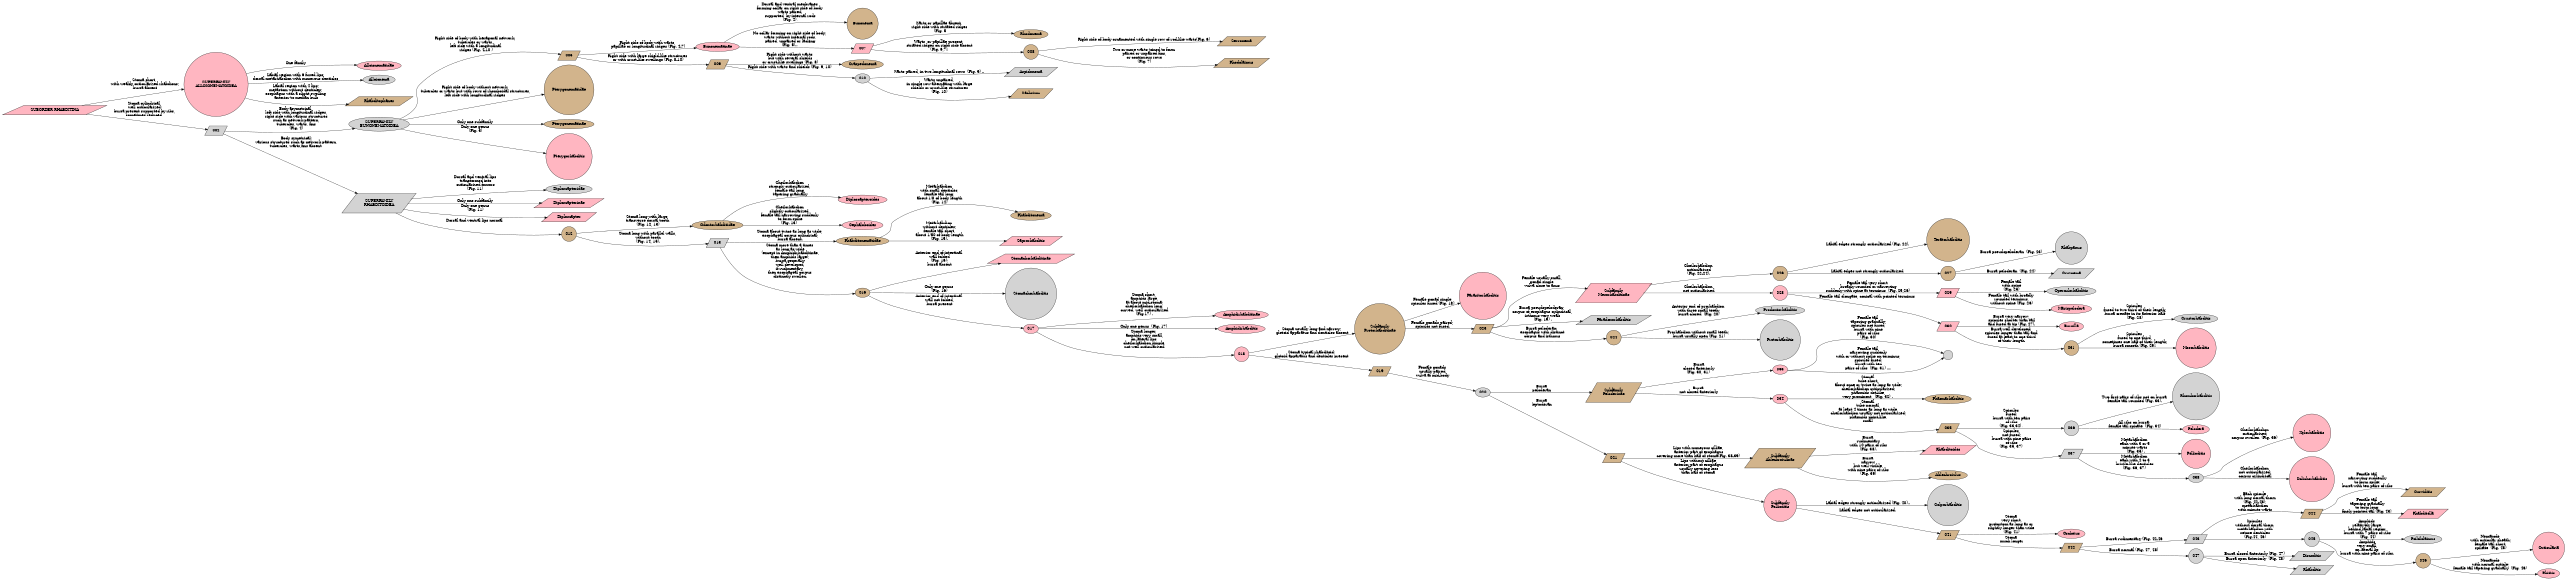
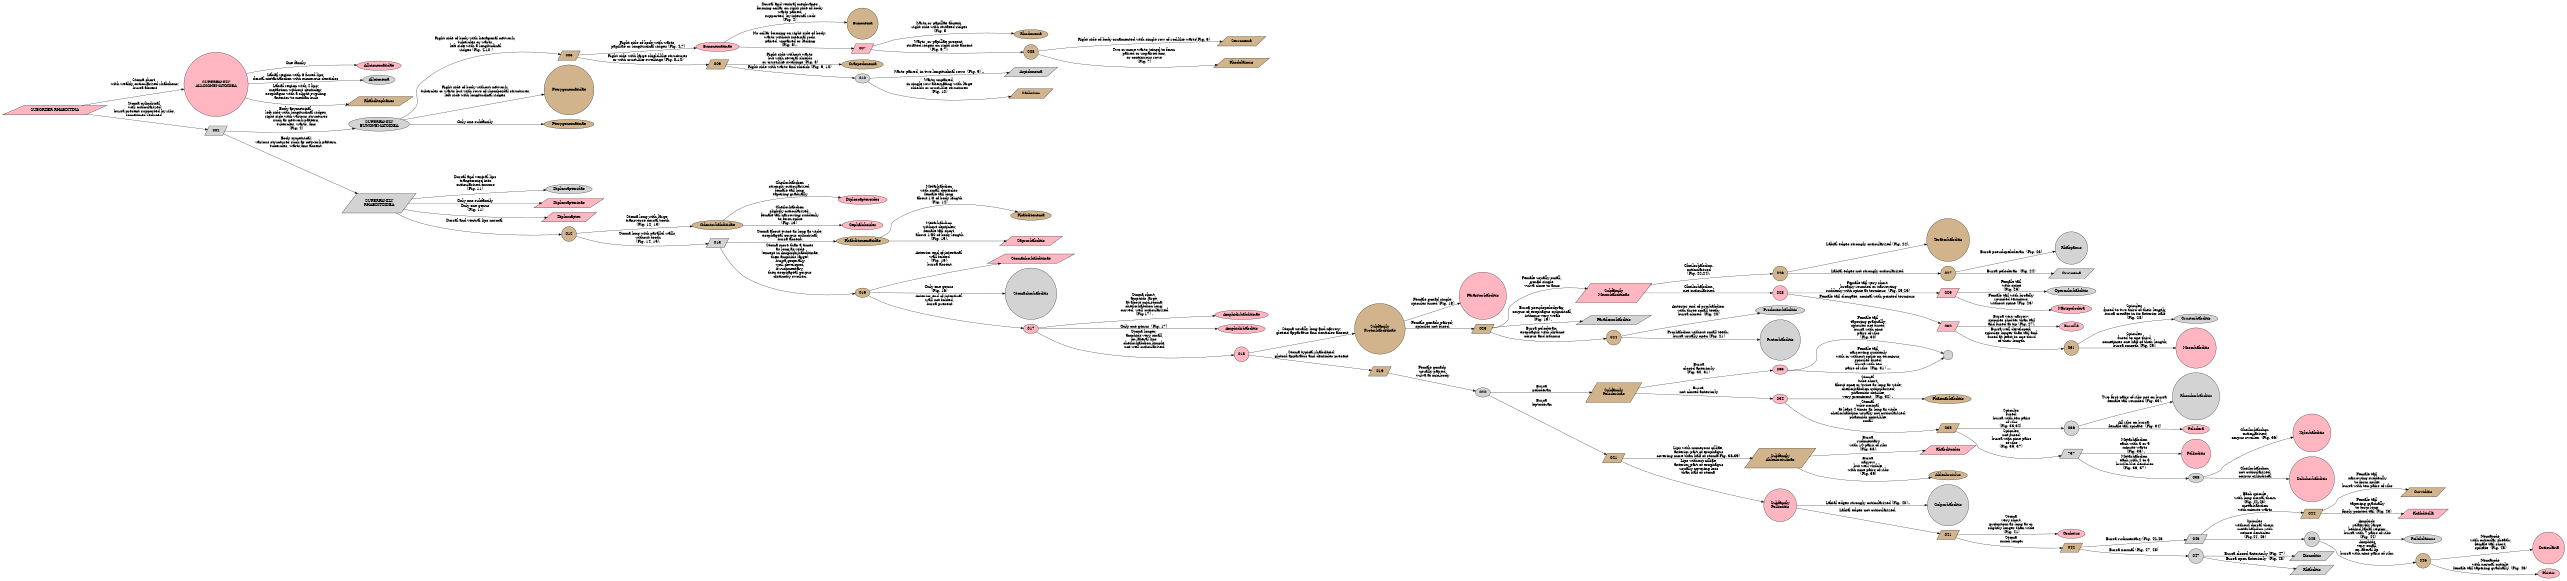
  digraph {
    rankdir=LR
    node [fillcolor=lightpink shape=parallelogram style=filled]
    n1 [label="SUBORDER RHABDITINA"]
    n2 [label="SUPERFAMILY\nALLOIONEMATOIDEA" shape=circle]
    n3 [fillcolor=lightgrey label=002]
    n4 [label=Alloionematidae shape=ellipse]
    n5 [fillcolor=lightgrey label=Alloionema shape=ellipse]
    n6 [fillcolor=tan label=Rhabditophanes]
    n7 [fillcolor=lightgrey label="SUPERFAMILY\nBUNONEMATOIDEA" shape=ellipse]
    n8 [fillcolor=lightgrey label="SUPERFAMILY\nRHABDITOIDEA"]
    n9 [fillcolor=tan label=005]
    n10 [fillcolor=tan label=Pterygonematidae shape=circle]
    n11 [fillcolor=tan label=Pterygonematinae shape=ellipse]
-   n12 [label=Pterygorhabditis shape=circle]
    n13 [fillcolor=lightgrey label=Diploscapteridae shape=ellipse]
    n14 [label=Diploscapterinae]
    n15 [label=Diploscapter]
    n16 [fillcolor=tan label=012 shape=circle]
    n17 [label=Bunonematinae shape=ellipse]
    n18 [fillcolor=tan label=009]
    n19 [fillcolor=tan label=Odontorhabditidae shape=ellipse]
    n20 [fillcolor=lightgrey label=013]
    n21 [fillcolor=tan label=Bunonema shape=circle]
    n22 [label=007]
    n23 [fillcolor=tan label=Craspedonema shape=ellipse]
    n24 [fillcolor=lightgrey label=010 shape=ellipse]
    n25 [fillcolor=tan label=Rhodonema shape=ellipse]
    n26 [fillcolor=tan label=008 shape=circle]
    n27 [fillcolor=lightgrey label=Aspidonema]
    n28 [fillcolor=tan label=Sachsium]
    n29 [fillcolor=tan label=Serronema]
    n30 [fillcolor=tan label=Rhodolaimus]
    n31 [label=Diploscapteroides shape=ellipse]
    n32 [label=Cephaloboides shape=ellipse]
    n33 [fillcolor=tan label=Rhabditonematidae shape=ellipse]
    n34 [fillcolor=tan label=016 shape=ellipse]
    n35 [fillcolor=tan label=Rhabditonema shape=ellipse]
    n36 [label=Saprorhabditis]
    n37 [label=Stomachorhabditinae]
    n38 [fillcolor=lightgrey label=Stomachorhabditis shape=circle]
    n39 [label=017 shape=ellipse]
    n40 [label=Amphidirhabditinae shape=ellipse]
    n41 [label=Amphidirhabditis shape=ellipse]
    n42 [label=018 shape=circle]
    n43 [fillcolor=tan label="Subfamily\nProtorhabditinae" shape=circle]
    n44 [fillcolor=tan label=019]
    n45 [label=Parasitorhabditis shape=circle]
    n46 [fillcolor=tan label=023]
    n47 [fillcolor=lightgrey label=020 shape=ellipse]
    n48 [label="Subfamily\nMesorhabditinae"]
    n49 [fillcolor=lightgrey label=Paradoxorhabditis]
    n50 [fillcolor=tan label=024 shape=circle]
    n51 [fillcolor=tan label=026 shape=circle]
    n52 [label=028 shape=circle]
    n53 [fillcolor=tan label="Subfamily\nPeloderinae"]
    n54 [fillcolor=tan label=021]
    n55 [fillcolor=tan label=Teratorhabditis shape=circle]
    n56 [fillcolor=tan label=027 shape=circle]
    n57 [label=029]
    n58 [label=030]
    n59 [label=033 shape=ellipse]
    n60 [label=034 shape=ellipse]
    n61 [fillcolor=tan label="Subfamily\nAblechroiulinae"]
    n62 [label="Subfamily\nPellioditis" shape=circle]
    "" [fillcolor=lightgrey shape=circle]
    n64 [fillcolor=tan label=Phasmarhabditis shape=ellipse]
    n65 [fillcolor=tan label=035]
    n66 [label=Rhabditoides]
    n67 [fillcolor=tan label=Ablechroiulus shape=ellipse]
    n68 [fillcolor=lightgrey label=Colporhabditis shape=circle]
    n69 [fillcolor=tan label=041]
    n70 [label=Oscheius shape=ellipse]
    n71 [fillcolor=tan label=042]
    n72 [fillcolor=lightgrey label=Prodontorhabditis shape=ellipse]
    n73 [fillcolor=lightgrey label=Protorhabditis shape=circle]
    n74 [fillcolor=lightgrey label=Rhabpanus shape=circle]
    n75 [fillcolor=lightgrey label=Cruznema]
    n76 [fillcolor=lightgrey label=Operculorhabditis shape=ellipse]
    n77 [label=Marispelodera shape=ellipse]
    n78 [label=Bursilla shape=ellipse]
    n79 [fillcolor=tan label=031 shape=circle]
    n80 [fillcolor=lightgrey label=Crustorhabditis shape=ellipse]
    n81 [label=Mesorhabditis shape=circle]
    n82 [fillcolor=lightgrey label=036 shape=circle]
-   n83 [fillcolor=lightgrey label=037]
+   n83 [fillcolor=lightgrey label=737]
    n84 [fillcolor=lightgrey label=Rhomborhabditis shape=circle]
    n85 [label=Pelodera shape=ellipse]
    n86 [label=Pellioditis shape=circle]
    038 [fillcolor=lightgrey shape=ellipse]
    n88 [label=Xylorhabditis shape=circle]
    n89 [label=Dolichorhabditis shape=circle]
    n90 [fillcolor=lightgrey label=043]
    n91 [fillcolor=lightgrey label=047 shape=circle]
    n92 [fillcolor=tan label=044]
    n93 [fillcolor=lightgrey label=045 shape=circle]
    n94 [fillcolor=lightgrey label=Discoditis]
    n95 [fillcolor=lightgrey label=Rhabditis]
    n96 [fillcolor=tan label=Curviditis]
    n97 [label=Rhabditella]
    n98 [fillcolor=lightgrey label=Poikilolaimus shape=ellipse]
    n99 [fillcolor=tan label=046 shape=circle]
    n100 [label=Cuticularia shape=circle]
    n101 [label=Rhittis shape=ellipse]
    n1 -> n2 [label="Stoma short,\n with weakly cuticularized rhabdions;\n bursa absent"]
    n1 -> n3 [label="Stoma cylindrical,\n well cuticularized;\nbursa present supported by ribs,\nsometimes reduced "]
    n2 -> n4 [label="One family"]
    n2 -> n5 [label="Labial region with 6 fused lips;\ndorsal metarhabdion with numerous denticles"]
    n2 -> n6 [label="Labial region with 4 lips;\nmetastom without denticles;\nesophagus with a slight swelling\n anterior to median bulb"]
    n3 -> n7 [label="Body asymetrical,\n left side with longitudinal ridges,\n right side with various structures\n such as network pattern,\n tubercles, warts, fins\n (Fig. 4)"]
    n3 -> n8 [label=" Body symetrical;\n various structures such as network pattern,\n tubercles, warts,fins absent "]
    n7 -> n9 [label="Right side of body with hexagonal network,\n tubercles or warts,\n left side with 5 longitudinal\n  ridges (Fig. 4-10 )"]
    n7 -> n10 [label="Right side of body without network,\n tubercles or warts but with rows of rhomboidal structures,\n left side with longitudinal ridges "]
    n7 -> n11 [label="Only one subfamily"]
-   n7 -> n12 [label="Only one genus\n  (Fig. 3) "]
    n8 -> n13 [label="Dorsal and ventral lips\n transformed into\n cuticularized fossors\n (Fig. 11) "]
    n8 -> n14 [label="Only one subfamily"]
    n8 -> n15 [label="Only one genus\n  (Fig. 11) "]
    n8 -> n16 [label="Dorsal and ventral lips normal "]
    n9 -> n17 [label="Right side of body with warts,\n papillae or longitudinal ridges (Fig. 4-7)"]
    n9 -> n18 [label="Right side with large shield-like structures\n or with crust-like swellings (Fig. 8-10)"]
    n16 -> n19 [label="Stoma long with large,\ntransverse dorsal tooth\n (Fig. 12, 13)"]
    n16 -> n20 [label="Stoma long with parallel walls,\n without tooth\n (Fig. 14, 15)."]
    n17 -> n21 [label="Dorsal and ventral menbranes\n forming collar on right side of body;\n warts paired,\n supported  by internal rods\n  (Fig. 4) ."]
    n17 -> n22 [label="No collar forming on right side of body;\n warts without internal rods,\n paired, unpaired or lacking\n (Fig. 5)..."]
    n18 -> n23 [label="Right side without warts\n but with several shields\n or crust-like swellings (Fig. 8)"]
    n18 -> n24 [label="Right side with warts and shields (Fig. 9, 10)"]
    n19 -> n31 [label="Cheilorhabdion\nstrongly cuticularized,\n female tail long,\n tapering gradually"]
    n19 -> n32 [label="Cheilorhabdion\nslightly cuticularized,\nfemale tail narrowing suddenly\n to form spike\n(Fig. 13) "]
    n20 -> n33 [label="Stoma about twice as long as wide;\n esophageal corpus cylindrical;\n bursa absent."]
    n20 -> n34 [label="Stoma more than 3 times\n as long as wide\n (except in Amphidirhabditinae,\n then amphids large);\n bursa generally\n well developed,\n if rudimentary, \nthen esophageal corpus\n distinctly swollen."]
    n22 -> n25 [label="Warts or papillae absent,\n right side with striated ridges\n  (Fig. 5"]
    n22 -> n26 [label="Warts  or papillae present,\n striated ridges on right side absent\n (Fig. 6,7)."]
    n24 -> n27 [label="Warts paired, in two longitudinal rows  (Fig. 9) .."]
    n24 -> n28 [label="Warts unpaired,\n in single row alternating with large\n shields or crust-like structures\n (Fig. 10)"]
    n26 -> n29 [label="Right side of body ornamented with single row of rod-like warts(Fig. 6)"]
    n26 -> n30 [label="Two or more warts joined to form\n paired or unpaired fins,\n or continuous rows\n  (Fig. 7) "]
    n33 -> n35 [label="Metarhabdion\n with small denticles,\n female tail long,\n about 1/8 of body length\n (Fig. 14)"]
    n33 -> n36 [label="Metarhabdion\n without denticles;\n female tail short,\n about 1/50 of body length\n (Fig. 15)."]
    n34 -> n37 [label="Anterior end of intestinal\n wall folded\n (Fig. 16);\n bursa absent"]
    n34 -> n38 [label="Only one genus\n (Fig. 16)"]
    n34 -> n39 [label="Anterior end of intestinal\n wall not folded,\n bursa present"]
    n39 -> n40 [label="Stoma short,\n amphids large,\n at about mid-stoma;\n cheilorhabdion long,\n curved, well cuticularized\n (Fig.17) ."]
    n39 -> n41 [label="Only one genus  (Fig. 17)"]
    n39 -> n42 [label="Stoma longer,\n amphids very small,\n on lateral lips;\n cheilorhabdion simple,\n not well cuticularized"]
    n42 -> n43 [label="Stoma usually long and narrow;\n glotoid apparatus and denticles absent"]
    n42 -> n44 [label="Stoma typical rhabditoid;\n glotoid apparatus and denticles present "]
    n43 -> n45 [label=" Female gonad single;\n spicules fused (Fig. 18)"]
    n43 -> n46 [label="Female gonads paired;\n spicules not fused."]
    n44 -> n47 [label="Female gonads\n usually paired,\n vulva at mid-body"]
    n46 -> n48 [label="Female usually small,\n gonad single;\n vulva close to anus"]
    n46 -> n49 [label="Bursa pseudopeloderan;\n corpus of esophagus cylindrical,\n isthmus very weak\n  (Fig. 19) ."]
    n46 -> n50 [label="Bursa peloderan;\n esophagus with distinct\n corpus and isthmus"]
    n47 -> n53 [label="Bursa\npeloderan"]
    n47 -> n54 [label="Bursa\nleptoderan"]
    n48 -> n51 [label="Cheilorhabdion\n cuticularized\n (Fig. 22-24)."]
    n48 -> n52 [label="Cheilorhabdion\n not cuticularized"]
    n50 -> n72 [label="Anterior end of prorhabdion\n with three small teeth;\n bursa closed  (Fig. 20)"]
    n50 -> n73 [label="Prorhabdion without small teeth;\n bursa usually open (Fig. 21)"]
    n51 -> n55 [label="Labial edges strongly cuticularized (Fig. 22)."]
    n51 -> n56 [label="Labial edges not strongly cuticularized "]
    n52 -> n57 [label="Female tail very short,\n broadly rounded or narrowing\n suddenly with spine at terminus  (Fig. 25,26) "]
    n52 -> n58 [label="Female tail elongate, conical with pointed terminus "]
    n53 -> n59 [label=" Bursa\n closed anteriorly\n (Fig. 30, 31) "]
    n53 -> n60 [label="Bursa\n not closed anteriorly"]
    n54 -> n61 [label="Lips with numerous cilliae,\n anterior part of esophagus\n covering more than half of stoma(Fig. 38-39) "]
    n54 -> n62 [label=" Lips without cilliae,\n anterior part of esophagus\n usually covering less\n than half of stoma "]
    n56 -> n74 [label="Bursa pseudopeloderan  (Fig. 23)"]
    n56 -> n75 [label="Bursa peloderan  (Fig. 24)"]
    n57 -> n76 [label="Female tail\n with spine\n  (Fig. 25) "]
    n57 -> n77 [label="Female tail with broadly\n rounded terminus,\n without spine (Fig. 26)"]
    n58 -> n78 [label="Bursa very narrow;\n spicules shorter than tail\n and fused at tip (Fig. 27)."]
    n58 -> n79 [label="Bursa well developed;\nspicules longer than tail and\n fused at least to one third\n of their length."]
    n59 -> "" [label="Female tail\n tapering gradually;\n spicules not fused;\n bursa with nine\n pairs of ribs\n (Fig. 30)"]
    n59 -> "" [label="Female tail\n narrowing suddenly\n with or without spike on terminus;\n spicules fused;\n bursa with ten\n pairs of ribs  (Fig. 31) ...."]
    n60 -> n64 [label="Stomal\n tube short,\n about once or twice as long as wide;\n cheilorhabdion cuticularized;\n phasmids dot-like,\nvery prominent   (Fig. 32) ."]
    n60 -> n65 [label="Stomal\n tube normal,\n at least 4 times as long as wide,\n cheilorhabdion usually not cuticularized;\n phasmids point-like,\n small "]
    n61 -> n66 [label="Bursa\n rudimentary\n with 10 pairs of ribs\n (Fig. 38)."]
    n61 -> n67 [label="Bursa\n narrow,\n but well visible,\n with nine pairs of ribs\n (Fig. 39)"]
    n62 -> n68 [label="Labial edges strongly cuticularized (Fig. 40).."]
    n62 -> n69 [label="Labial edges not cuticularized."]
    n65 -> n82 [label="Spicules\n fused;\n bursa with ten pairs\n of ribs\n (Fig. 33,34) ."]
    n65 -> n83 [label="Spicules\n not fused;\n bursa with nine pairs\n of ribs\n (Fig. 35, 37) "]
    n69 -> n70 [label="Stoma\n very short,\n protostom as long as or \nslightly longer than wide\n (Fig. 41)"]
    n69 -> n71 [label="Stoma\n much longer"]
    n71 -> n90 [label="Bursa rudimentary (Fig. 42-46"]
    n71 -> n91 [label="Bursa normal (Fig. 47, 48) "]
    n79 -> n80 [label="Spicules\n fused to two third of their length;\n bursa crenate in its anterior half\n (Fig. 28)"]
    n79 -> n81 [label="Spicules\n fused to one third,\n sometimes one half of their length;\n bursa smooth (Fig. 29)."]
    n82 -> n84 [label=" Two first pairs of ribs not on bursa;\n female tail rounded (Fig. 33)."]
    n82 -> n85 [label="All ribs on bursa;\n female tail spicate  (Fig. 34)"]
    n83 -> n86 [label="Metarhabdion\n each with 3 or 5\n minute warts\n   (Fig. 35) ."]
    n83 -> 038 [label="Metarhabdion\n each with 2 to 3\n bristle-like denticles\n (Fig. 36, 37) "]
    038 -> n88 [label="Cheilorhabdion\n cuticularized;\n corpus swollen  (Fig. 36) "]
    038 -> n89 [label="Cheilorhabdion\n not cuticularized;\n corpus cylindrical"]
    n90 -> n92 [label="Each spicule\n with long dorsal thorn\n (Fig. 42-43);\n metarhabdion\n with minute warts"]
    n90 -> n93 [label="Spicules\n without dorsal thorn;\n metarhabdion with\n setose denticles\n (Fig.44, 46)"]
    n91 -> n94 [label="Bursa closed anteriorly (Fig. 47)"]
    n91 -> n95 [label=" Bursa open anteriorly  (Fig. 48)"]
    n92 -> n96 [label="Female tail\n narrowing suddenlly\n to form spike;\n bursa with ten pairs of ribs"]
    n92 -> n97 [label="Female tail\n tapering gradually\n to form long,\n finely pointed tail (Fig. 43)."]
    n93 -> n98 [label="Amphids\n relatively large,\n behind labial region;\n bursa with 7 pairs of ribs\n  (Fig. 44)"]
    n93 -> n99 [label=" Amphids\n very small,\n on lateral lip;\n bursa with nine pairs of ribs."]
    n99 -> n100 [label="Nematode\n with cuticular sheath;\n female tail short,\n spikate  (Fig. 45)"]
    n99 -> n101 [label="Nematode\n with normal cuticle;\n female tail tapering gradually  (Fig. 46) "]
  }
